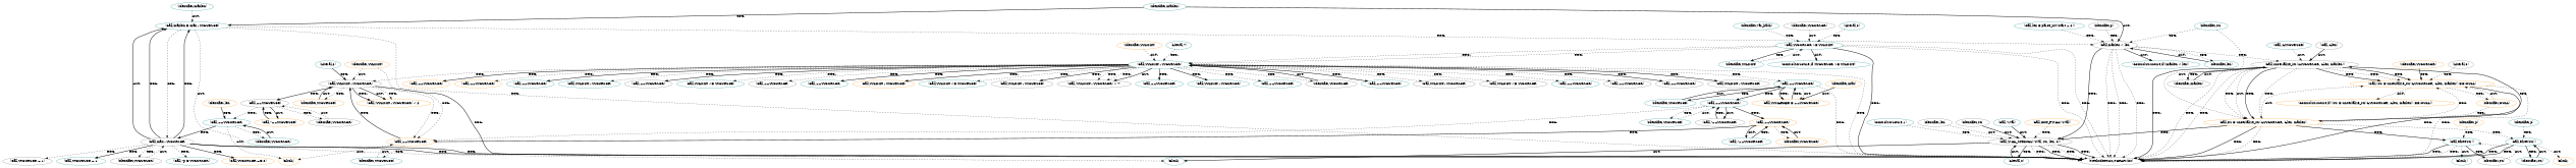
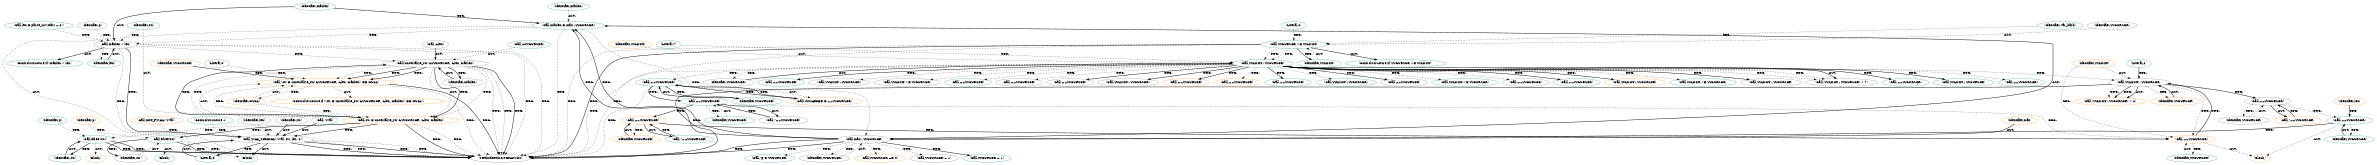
  digraph {
    fontname="DejaVu Serif"
    node [color=teal fontname="DejaVu Serif"]
    edge [fontname="DejaVu Serif" style=dashed]
    n1 [label="(Call,maxlen = max - YYCURSOR)"]
    n2 [color=gray40 label="(Call,max - YYCURSOR)"]
    n3 [color=gray40 label="(Call,maxlen < len)"]
    n4 [color=gray40 label="(MethodReturn,PHPAPI int)"]
    n5 [label="(Block,)"]
    n6 [label="(Call,*p = YYCURSOR)"]
    n7 [color=darkorange label="(Call,YYCURSOR += 2)"]
    n8 [color=gray40 label="(Call,YYCURSOR + 1)"]
    n9 [label="(Call,YYCURSOR + 1)"]
    n10 [color=gray40 label="(Identifier,YYCURSOR)"]
    n11 [color=gray40 label="(Call,unserialize_str(&YYCURSOR, &len, maxlen))"]
    n12 [color=gray40 label="(Call,ZVAL_STRINGL(*rval, str, len, 0))"]
    n13 [label="(ControlStructure,if (maxlen < len))"]
    n14 [label="(Identifier,len)"]
    n15 [label="(Call,++YYCURSOR)"]
    n16 [label="(Identifier,YYCURSOR)"]
    n17 [color=darkorange label="(Block,)"]
    n18 [color=gray40 label="(Call,++YYCURSOR)"]
    n19 [color=gray40 label="(Identifier,YYCURSOR)"]
    n20 [color=darkorange label="(Call,*++YYCURSOR)"]
    n21 [color=gray40 label="(Call,YYLIMIT - YYCURSOR)"]
    n22 [color=darkorange label="(Call,++YYCURSOR)"]
    n23 [color=darkorange label="(Call,(YYLIMIT - YYCURSOR) < 2)"]
    n24 [color=darkorange label="(Identifier,YYCURSOR)"]
    n25 [label="(Identifier,YYCURSOR)"]
    n26 [label="(Call,YYLIMIT - YYCURSOR)"]
    n27 [label="(Call,++YYCURSOR)"]
    n28 [color=gray40 label="(Identifier,YYCURSOR)"]
    n29 [label="(Call,++YYCURSOR)"]
    n30 [color=gray40 label="(Call,YYLIMIT - YYCURSOR)"]
    n31 [color=gray40 label="(Call,YYLIMIT <= YYCURSOR)"]
    n32 [label="(Call,++YYCURSOR)"]
    n33 [color=gray40 label="(Call,++YYCURSOR)"]
    n34 [color=gray40 label="(Call,++YYCURSOR)"]
    n35 [color=gray40 label="(Call,YYLIMIT - YYCURSOR)"]
    n36 [color=darkorange label="(Call,++YYCURSOR)"]
    n37 [color=darkorange label="(Call,++YYCURSOR)"]
    n38 [label="(Call,++YYCURSOR)"]
    n39 [label="(Call,YYLIMIT - YYCURSOR)"]
    n40 [color=gray40 label="(Call,++YYCURSOR)"]
    n41 [label="(Call,YYLIMIT <= YYCURSOR)"]
    n42 [color=gray40 label="(Call,++YYCURSOR)"]
    n43 [label="(Call,++YYCURSOR)"]
    n44 [color=darkorange label="(Call,YYLIMIT - YYCURSOR)"]
    n45 [label="(Call,YYLIMIT <= YYCURSOR)"]
    n46 [color=gray40 label="(Call,YYLIMIT - YYCURSOR)"]
    n47 [color=gray40 label="(Call,(YYLIMIT - YYCURSOR) < 7)"]
    n48 [label="(Call,++YYCURSOR)"]
    n49 [label="(Call,YYLIMIT - YYCURSOR)"]
    n50 [label="(Call,++YYCURSOR)"]
    n51 [label="(Call,++YYCURSOR)"]
    n52 [label="(Identifier,YYCURSOR)"]
    n53 [color=darkorange label="(Call,YYMARKER = ++YYCURSOR)"]
    n54 [label="(Call,YYCURSOR >= YYLIMIT)"]
    n55 [label="(Identifier,YYLIMIT)"]
    n56 [label="(ControlStructure,if (YYCURSOR >= YYLIMIT))"]
    n57 [color=darkorange label="(Call,++YYCURSOR)"]
    n58 [color=gray40 label="(Call,*++YYCURSOR)"]
    n59 [label="(Identifier,YYCURSOR)"]
    n60 [label="(Call,*++YYCURSOR)"]
    n61 [color=darkorange label="(Identifier,YYCURSOR)"]
    n62 [color=darkorange label="(Call,(str = unserialize_str(&YYCURSOR, &len, maxlen)) == NULL)"]
    n63 [color=darkorange label="(Call,str = unserialize_str(&YYCURSOR, &len, maxlen))"]
    n64 [color=gray40 label="(Identifier,maxlen)"]
    n65 [label="(Literal,0)"]
    n66 [color=darkorange label="(ControlStructure,if ((str = unserialize_str(&YYCURSOR, &len, maxlen)) == NULL))"]
    n67 [color=darkorange label="(Identifier,NULL)"]
    n68 [label="(Call,efree(str))"]
    n69 [label="(Call,efree(str))"]
    n70 [color=darkorange label="(Block,)"]
    n71 [label="(Identifier,str)"]
    n72 [label="(Block,)"]
    n73 [color=gray40 label="(Identifier,str)"]
    n74 [color=gray40 label="(Literal,0)"]
    n75 [label="(Literal,0)"]
    n76 [label="(Call,&YYCURSOR)"]
    n77 [color=darkorange label="(Identifier,YYCURSOR)"]
    n78 [color=darkorange label="(Call,INIT_PZVAL(*rval))"]
    n79 [label="(Literal,2)"]
    n80 [color=darkorange label="(Identifier,YYLIMIT)"]
    n81 [label="(Call,len = parse_uiv(start + 2))"]
    n82 [label="(Identifier,p)"]
    n83 [color=darkorange label="(Identifier,p)"]
    n84 [color=darkorange label="(Identifier,max)"]
    n85 [color=gray40 label="(Identifier,p)"]
    n86 [color=darkorange label="(Identifier,YYLIMIT)"]
    n87 [label="(Literal,7)"]
    n88 [label="(Identifier,maxlen)"]
    n89 [label="(ControlStructure,1)"]
    n90 [label="(Identifier,maxlen)"]
    n91 [color=gray40 label="(Identifier,len)"]
    n92 [color=gray40 label="(Call,&len)"]
    n93 [label="(Identifier,var_hash)"]
    n94 [color=gray40 label="(Identifier,str)"]
    n95 [color=gray40 label="(Identifier,YYCURSOR)"]
    n96 [color=darkorange label="(Identifier,len)"]
    n97 [label="(Identifier,str)"]
    n98 [label="(Call,*rval)"]
    n1 -> n2 [label="CFG: "]
    n1 -> n3 [label="DDG: "]
    n1 -> n4 [label="DDG: "]
    n1 -> n5 [label="AST: "]
    n2 -> n1 [label="AST: " style=bold]
    n2 -> n1 [label="DDG: " style=bold]
    n2 -> n1 [label="DDG: " style=bold]
    n2 -> n4 [label="DDG: " style=bold]
    n2 -> n4 [label="DDG: " style=bold]
    n2 -> n6 [label="DDG: "]
-   n2 -> n7 [label="DDG: " style=bold]
+   n2 -> n7 [label="DDG: "]
    n2 -> n8 [label="DDG: "]
    n2 -> n9 [label="DDG: " style=bold]
    n2 -> n10 [label="CFG: "]
    n3 -> n4 [label="DDG: "]
    n3 -> n4 [label="DDG: "]
    n3 -> n4 [label="DDG: "]
    n3 -> n11 [label="DDG: "]
    n3 -> n12 [label="DDG: " style=bold]
    n3 -> n13 [label="AST: " style=bold]
    n3 -> n14 [label="CFG: "]
    n10 -> n2 [label="AST: "]
    n11 -> n4 [label="DDG: "]
    n11 -> n4 [label="DDG: "]
    n11 -> n4 [label="DDG: " style=bold]
    n11 -> n62 [label="DDG: "]
    n11 -> n62 [label="DDG: " style=bold]
    n11 -> n62 [label="DDG: " style=bold]
    n11 -> n63 [label="AST: "]
    n11 -> n63 [label="DDG: " style=bold]
    n11 -> n63 [label="DDG: "]
    n11 -> n63 [label="DDG: "]
    n11 -> n64 [label="CFG: " style=bold]
    n12 -> n4 [label="DDG: " style=bold]
    n12 -> n4 [label="DDG: "]
    n12 -> n4 [label="DDG: " style=bold]
    n12 -> n4 [label="DDG: "]
    n12 -> n5 [label="AST: " style=bold]
    n12 -> n65 [label="CFG: " style=bold]
    n14 -> n3 [label="AST: " style=bold]
    n15 -> n2 [label="DDG: " style=bold]
    n15 -> n16 [label="CFG: "]
    n15 -> n17 [label="AST: "]
    n16 -> n15 [label="AST: " style=bold]
    n18 -> n15 [label="DDG: "]
    n18 -> n19 [label="CFG: "]
    n18 -> n20 [label="AST: " style=bold]
    n19 -> n18 [label="AST: "]
    n20 -> n18 [label="CFG: " style=bold]
    n21 -> n4 [label="DDG: " style=bold]
    n21 -> n18 [label="DDG: " style=bold]
    n21 -> n22 [label="DDG: "]
    n21 -> n23 [label="AST: " style=bold]
    n21 -> n23 [label="DDG: "]
    n21 -> n23 [label="DDG: " style=bold]
    n21 -> n24 [label="CFG: "]
    n22 -> n17 [label="AST: "]
    n22 -> n21 [label="DDG: " style=bold]
    n22 -> n25 [label="CFG: "]
    n24 -> n21 [label="AST: " style=bold]
    n25 -> n22 [label="AST: "]
    n26 -> n4 [label="DDG: "]
    n26 -> n21 [label="DDG: "]
    n26 -> n27 [label="DDG: "]
    n26 -> n28 [label="CFG: "]
    n26 -> n29 [label="DDG: " style=bold]
    n26 -> n30 [label="DDG: "]
    n26 -> n31 [label="DDG: "]
    n26 -> n32 [label="DDG: "]
    n26 -> n33 [label="DDG: "]
    n26 -> n34 [label="DDG: " style=bold]
    n26 -> n35 [label="DDG: " style=bold]
    n26 -> n36 [label="DDG: " style=bold]
    n26 -> n37 [label="DDG: "]
    n26 -> n38 [label="DDG: " style=bold]
    n26 -> n39 [label="DDG: "]
    n26 -> n40 [label="DDG: " style=bold]
    n26 -> n41 [label="DDG: "]
    n26 -> n42 [label="DDG: "]
    n26 -> n43 [label="DDG: " style=bold]
    n26 -> n44 [label="DDG: " style=bold]
    n26 -> n45 [label="DDG: "]
    n26 -> n46 [label="DDG: " style=bold]
    n26 -> n47 [label="AST: " style=bold]
    n26 -> n47 [label="DDG: "]
    n26 -> n47 [label="DDG: "]
    n26 -> n48 [label="DDG: " style=bold]
    n26 -> n49 [label="DDG: " style=bold]
    n26 -> n50 [label="DDG: "]
    n27 -> n4 [label="DDG: "]
    n27 -> n51 [label="DDG: " style=bold]
    n27 -> n52 [label="CFG: " style=bold]
    n27 -> n53 [label="AST: "]
    n27 -> n53 [label="DDG: " style=bold]
    n28 -> n26 [label="AST: " style=bold]
    n51 -> n22 [label="DDG: "]
    n51 -> n57 [label="DDG: " style=bold]
    n51 -> n58 [label="AST: " style=bold]
    n51 -> n59 [label="CFG: "]
    n52 -> n27 [label="AST: " style=bold]
    n53 -> n27 [label="CFG: " style=bold]
    n54 -> n4 [label="DDG: "]
    n54 -> n4 [label="DDG: " style=bold]
    n54 -> n4 [label="DDG: "]
    n54 -> n26 [label="DDG: "]
    n54 -> n26 [label="DDG: "]
    n54 -> n55 [label="CFG: " style=bold]
    n54 -> n56 [label="AST: " style=bold]
    n55 -> n54 [label="AST: "]
    n57 -> n22 [label="DDG: " style=bold]
    n57 -> n60 [label="AST: " style=bold]
    n57 -> n61 [label="CFG: "]
    n58 -> n51 [label="CFG: " style=bold]
    n59 -> n51 [label="AST: "]
    n60 -> n57 [label="CFG: " style=bold]
    n61 -> n57 [label="AST: " style=bold]
    n62 -> n4 [label="DDG: "]
    n62 -> n4 [label="DDG: " style=bold]
    n62 -> n66 [label="AST: "]
    n62 -> n67 [label="CFG: "]
    n63 -> n4 [label="DDG: " style=bold]
    n63 -> n4 [label="DDG: "]
    n63 -> n11 [label="CFG: " style=bold]
    n63 -> n12 [label="DDG: " style=bold]
    n63 -> n62 [label="AST: "]
    n63 -> n62 [label="DDG: "]
    n63 -> n68 [label="DDG: "]
    n63 -> n69 [label="DDG: " style=bold]
    n64 -> n11 [label="AST: " style=bold]
    n65 -> n12 [label="AST: " style=bold]
    n67 -> n62 [label="AST: "]
    n67 -> n63 [label="CFG: "]
    n68 -> n4 [label="DDG: " style=bold]
    n68 -> n4 [label="DDG: " style=bold]
    n68 -> n70 [label="AST: "]
    n68 -> n71 [label="CFG: " style=bold]
    n69 -> n4 [label="DDG: " style=bold]
    n69 -> n4 [label="DDG: "]
    n69 -> n72 [label="AST: "]
    n69 -> n73 [label="CFG: " style=bold]
    n71 -> n68 [label="AST: " style=bold]
    n73 -> n69 [label="AST: "]
    n74 -> n62 [label="CFG: "]
    n75 -> n54 [label="CFG: "]
    n76 -> n11 [label="AST: "]
    n77 -> n62 [label="CFG: " style=bold]
    n78 -> n12 [label="DDG: "]
    n79 -> n21 [label="CFG: " style=bold]
    n80 -> n21 [label="AST: "]
    n80 -> n22 [label="CFG: "]
    n81 -> n3 [label="DDG: "]
    n82 -> n68 [label="CFG: "]
    n83 -> n69 [label="CFG: "]
-   n84 -> n53 [label="AST: " style=bold]
+   n84 -> n2 [label="AST: " style=bold]
    n85 -> n3 [label="CFG: "]
    n86 -> n26 [label="AST: "]
    n87 -> n26 [label="CFG: "]
    n88 -> n1 [label="CFG: " style=bold]
    n88 -> n3 [label="AST: " style=bold]
    n89 -> n12 [label="CFG: "]
    n90 -> n1 [label="AST: "]
    n91 -> n12 [label="AST: "]
    n92 -> n11 [label="AST: " style=bold]
    n93 -> n54 [label="CFG: "]
    n94 -> n12 [label="AST: " style=bold]
    n95 -> n54 [label="AST: "]
    n96 -> n15 [label="CFG: " style=bold]
    n97 -> n3 [label="CFG: "]
    n97 -> n63 [label="AST: "]
    n98 -> n12 [label="AST: " style=bold]
  }
